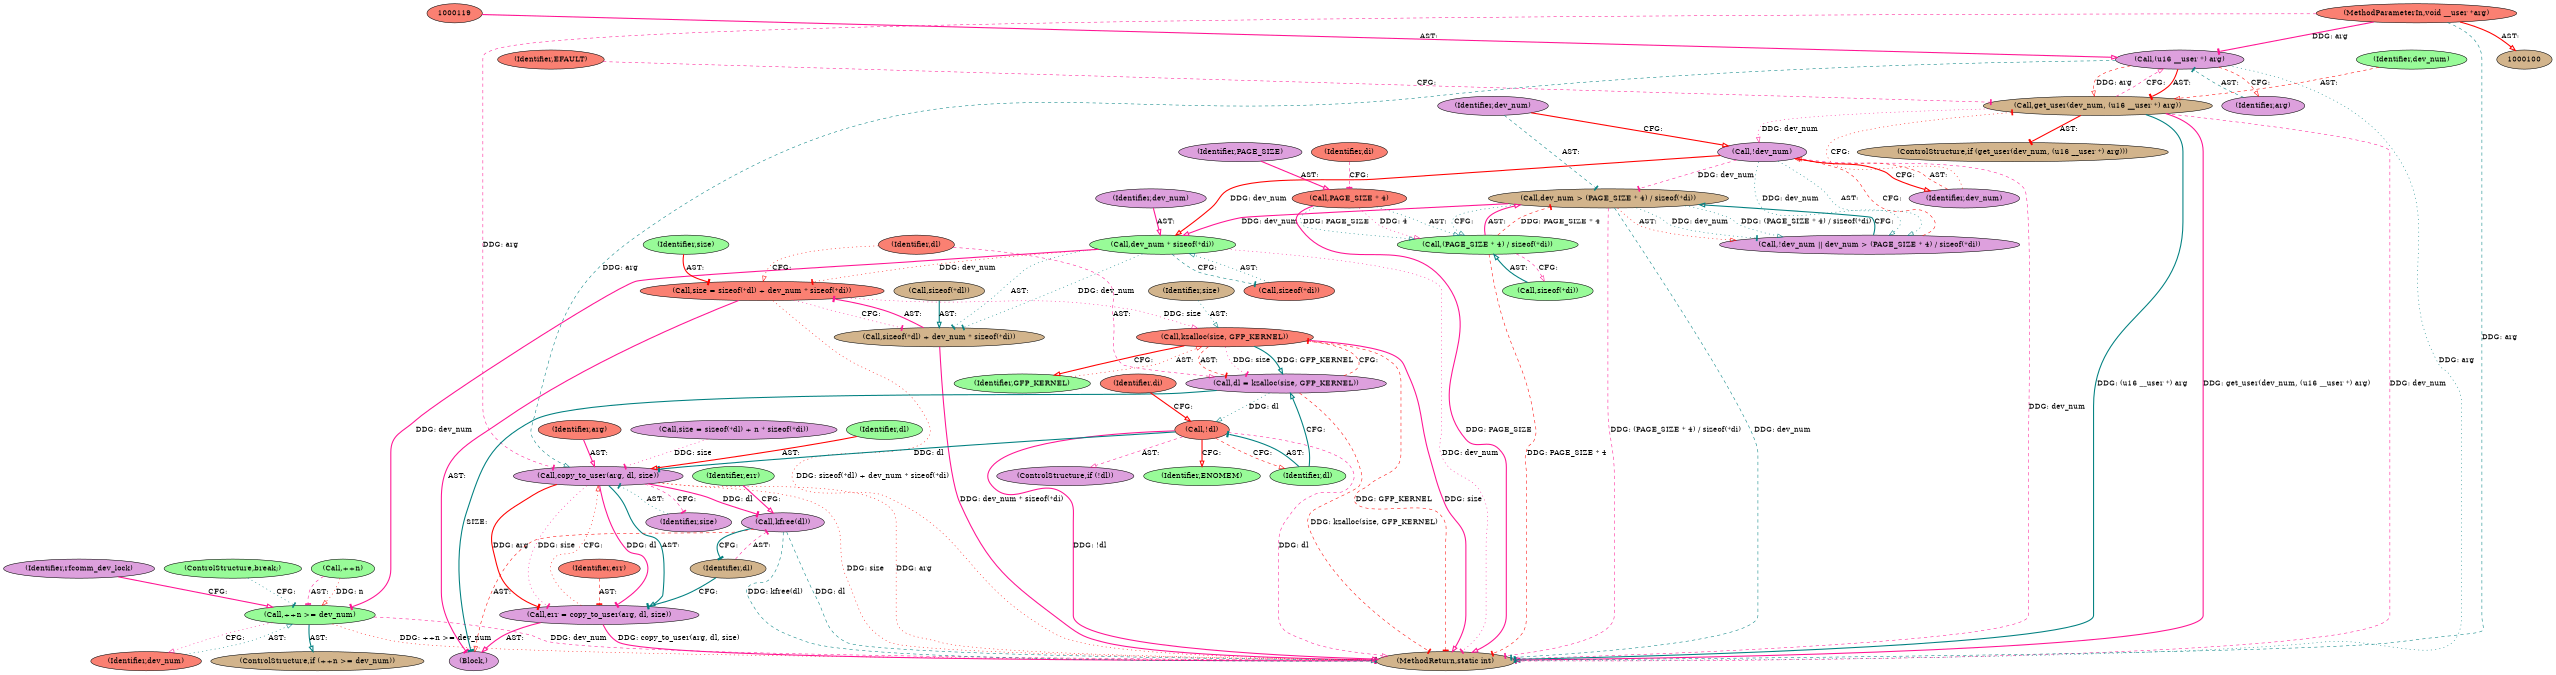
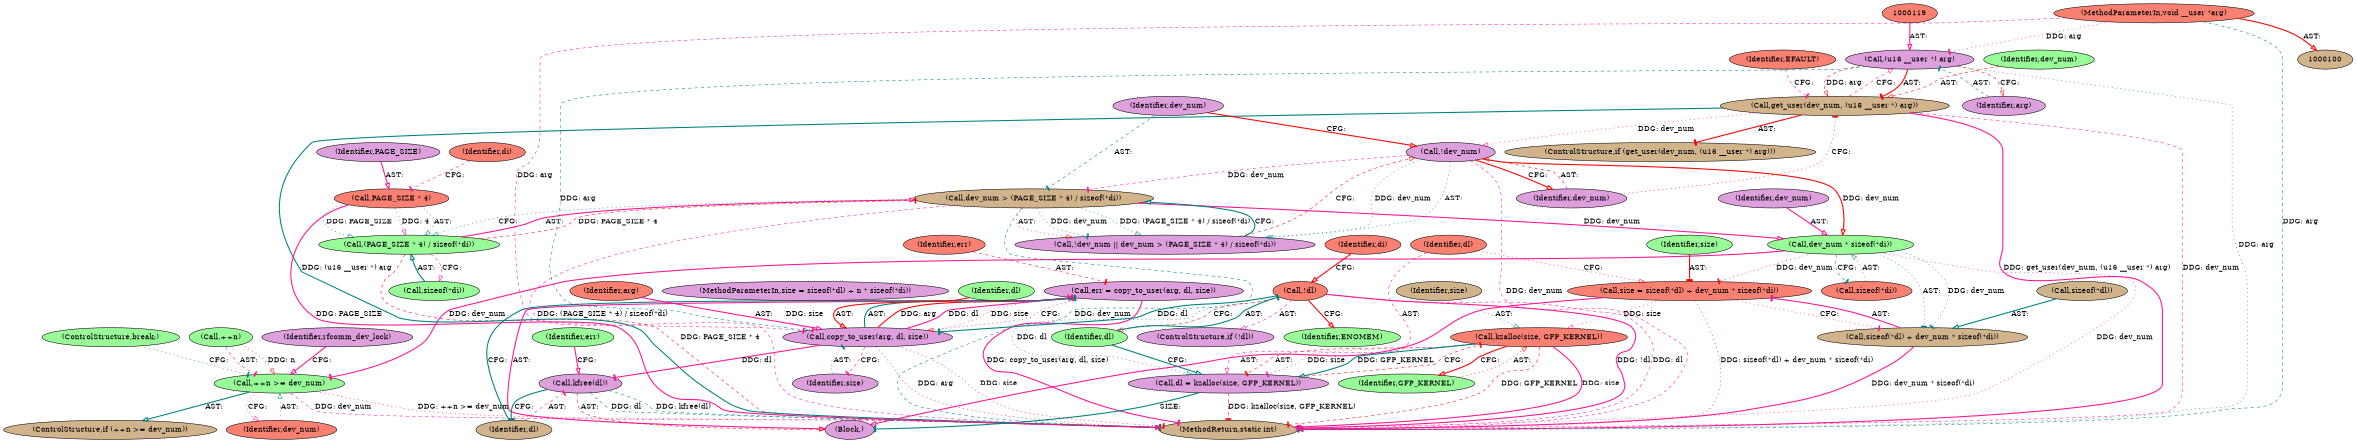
  digraph {
    node [fillcolor=plum style=filled]
    edge [arrowhead=onormal color=deeppink style=bold]
    n1 [fillcolor=palegreen label="(Call,dev_num * sizeof(*di))"]
    n2 [fillcolor=salmon label="(Call,size = sizeof(*dl) + dev_num * sizeof(*di))"]
    n3 [fillcolor=tan label="(Call,sizeof(*dl) + dev_num * sizeof(*di))"]
    n4 [fillcolor=palegreen label="(Call,++n >= dev_num)"]
    n5 [fillcolor=salmon label="(Call,sizeof(*di))"]
    n6 [fillcolor=tan label="(MethodReturn,static int)"]
    n7 [fillcolor=salmon label="(Call,kzalloc(size, GFP_KERNEL))"]
    n8 [label="(Block,)"]
    n9 [fillcolor=salmon label="(Identifier,dev_num)"]
    n10 [fillcolor=tan label="(ControlStructure,if (++n >= dev_num))"]
    n11 [fillcolor=tan label="(Call,dev_num > (PAGE_SIZE * 4) / sizeof(*di))"]
    n12 [fillcolor=palegreen label="(Call,(PAGE_SIZE * 4) / sizeof(*di))"]
    n13 [label="(Call,!dev_num || dev_num > (PAGE_SIZE * 4) / sizeof(*di))"]
    n14 [fillcolor=palegreen label="(Call,sizeof(*di))"]
    n15 [label="(Call,!dev_num)"]
    n16 [label="(Identifier,dev_num)"]
    n17 [fillcolor=tan label="(Call,get_user(dev_num, (u16 __user *) arg))"]
    n18 [label="(Call,(u16 __user *) arg)"]
    n19 [fillcolor=tan label="(ControlStructure,if (get_user(dev_num, (u16 __user *) arg)))"]
    n20 [label="(Call,copy_to_user(arg, dl, size))"]
    n21 [label="(Identifier,arg)"]
    n22 [label="(Call,err = copy_to_user(arg, dl, size))"]
    n23 [label="(Call,kfree(dl))"]
    n24 [label="(Identifier,size)"]
    n25 [fillcolor=salmon label="(MethodParameterIn,void __user *arg)"]
    1000100 [fillcolor=tan]
    n27 [fillcolor=salmon label="(Call,PAGE_SIZE * 4)"]
    n28 [label="(Call,dl = kzalloc(size, GFP_KERNEL))"]
    n29 [fillcolor=palegreen label="(Identifier,GFP_KERNEL)"]
    n30 [fillcolor=salmon label="(Call,!dl)"]
    n31 [fillcolor=palegreen label="(Identifier,dl)"]
    n32 [label="(ControlStructure,if (!dl))"]
    n33 [fillcolor=palegreen label="(Identifier,ENOMEM)"]
    n34 [fillcolor=tan label="(Identifier,dl)"]
    n35 [fillcolor=salmon label="(Identifier,di)"]
    n36 [label="(Identifier,dev_num)"]
    n37 [fillcolor=palegreen label="(ControlStructure,break;)"]
    n38 [fillcolor=palegreen label="(Identifier,size)"]
    n39 [fillcolor=salmon label="(Identifier,arg)"]
    n40 [fillcolor=salmon label="(Identifier,err)"]
    n41 [fillcolor=palegreen label="(Identifier,err)"]
    n42 [fillcolor=palegreen label="(Identifier,dev_num)"]
-   n43 [label="(Call,size = sizeof(*dl) + n * sizeof(*di))"]
+   n43 [label="(MethodParameterIn,size = sizeof(*dl) + n * sizeof(*di))"]
    n44 [fillcolor=tan label="(Call,sizeof(*dl))"]
    n45 [label="(Identifier,dev_num)"]
    n46 [fillcolor=salmon label="(Identifier,EFAULT)"]
    n47 [fillcolor=tan label="(Identifier,size)"]
    n48 [fillcolor=salmon label="(Identifier,dl)"]
    n49 [fillcolor=palegreen label="(Identifier,dl)"]
    n50 [fillcolor=palegreen label="(Call,++n)"]
    n51 [label="(Identifier,rfcomm_dev_lock)"]
    n52 [label="(Identifier,PAGE_SIZE)"]
    n53 [fillcolor=salmon label="(Identifier,di)"]
    1000119 [fillcolor=salmon]
    n1 -> n2 [arrowhead=tee color=red label="DDG: dev_num" style=dotted]
    n1 -> n3 [arrowhead=tee color=teal label="AST: " style=dotted]
    n1 -> n3 [arrowhead=tee color=teal label="DDG: dev_num" style=dotted]
    n1 -> n4 [arrowhead=tee label="DDG: dev_num"]
    n1 -> n5 [arrowhead=tee color=teal label="CFG: " style=dashed]
    n1 -> n6 [arrowhead=tee label="DDG: dev_num" style=dotted]
    n2 -> n3 [arrowhead=tee label="CFG: " style=dotted]
    n2 -> n6 [arrowhead=tee color=red label="DDG: sizeof(*dl) + dev_num * sizeof(*di)" style=dotted]
    n2 -> n7 [label="DDG: size" style=dotted]
-   n2 -> n8 [arrowhead=tee label="AST: "]
+   n2 -> n8 [label="AST: "]
    n3 -> n2 [arrowhead=tee label="AST: "]
    n3 -> n6 [arrowhead=tee label="DDG: dev_num * sizeof(*di)"]
    n4 -> n6 [arrowhead=tee color=red label="DDG: ++n >= dev_num" style=dotted]
    n4 -> n6 [label="DDG: dev_num" style=dashed]
    n4 -> n9 [label="CFG: " style=dotted]
    n4 -> n10 [color=teal label="AST: "]
    n5 -> n1 [color=teal label="AST: " style=dotted]
    n7 -> n6 [arrowhead=tee color=red label="DDG: GFP_KERNEL" style=dashed]
    n7 -> n6 [label="DDG: size"]
    n7 -> n28 [arrowhead=tee color=red label="AST: " style=dashed]
    n7 -> n28 [arrowhead=tee label="DDG: size" style=dotted]
    n7 -> n28 [color=teal label="DDG: GFP_KERNEL"]
    n7 -> n29 [color=red label="CFG: "]
    n9 -> n4 [color=teal label="AST: " style=dotted]
    n11 -> n1 [label="DDG: dev_num"]
    n11 -> n6 [arrowhead=tee label="DDG: (PAGE_SIZE * 4) / sizeof(*di)" style=dashed]
    n11 -> n6 [arrowhead=tee color=teal label="DDG: dev_num" style=dashed]
    n11 -> n12 [color=teal label="CFG: " style=dotted]
    n11 -> n13 [color=red label="AST: " style=dotted]
    n11 -> n13 [arrowhead=tee color=teal label="DDG: dev_num" style=dotted]
    n11 -> n13 [color=teal label="DDG: (PAGE_SIZE * 4) / sizeof(*di)" style=dotted]
    n12 -> n6 [arrowhead=tee color=red label="DDG: PAGE_SIZE * 4" style=dashed]
    n12 -> n11 [label="AST: "]
    n12 -> n11 [arrowhead=tee color=red label="DDG: PAGE_SIZE * 4" style=dashed]
    n12 -> n14 [label="CFG: " style=dashed]
    n13 -> n11 [color=teal label="CFG: "]
    n13 -> n15 [color=red label="CFG: " style=dashed]
    n14 -> n12 [color=teal label="AST: "]
    n15 -> n1 [color=red label="DDG: dev_num"]
    n15 -> n6 [label="DDG: dev_num" style=dashed]
    n15 -> n11 [arrowhead=tee label="DDG: dev_num" style=dashed]
    n15 -> n13 [color=teal label="AST: " style=dotted]
    n15 -> n13 [color=teal label="DDG: dev_num" style=dotted]
    n15 -> n16 [color=red label="CFG: "]
    n16 -> n15 [color=red label="AST: " style=dashed]
    n16 -> n17 [arrowhead=tee color=red label="CFG: " style=dotted]
    n17 -> n6 [arrowhead=tee label="DDG: dev_num" style=dashed]
    n17 -> n6 [arrowhead=tee color=teal label="DDG: (u16 __user *) arg"]
    n17 -> n6 [label="DDG: get_user(dev_num, (u16 __user *) arg)"]
    n17 -> n15 [label="DDG: dev_num" style=dotted]
    n17 -> n18 [label="CFG: " style=dashed]
    n17 -> n19 [arrowhead=tee color=red label="AST: "]
    n18 -> n6 [color=teal label="DDG: arg" style=dotted]
    n18 -> n17 [arrowhead=tee color=red label="AST: "]
    n18 -> n17 [color=red label="DDG: arg" style=dashed]
    n18 -> n20 [color=teal label="DDG: arg" style=dashed]
    n18 -> n21 [color=red label="CFG: " style=dashed]
    n20 -> n6 [arrowhead=tee color=red label="DDG: size" style=dotted]
    n20 -> n6 [arrowhead=tee color=red label="DDG: arg" style=dotted]
    n20 -> n22 [color=teal label="AST: "]
    n20 -> n22 [arrowhead=tee color=red label="DDG: arg"]
    n20 -> n22 [arrowhead=tee label="DDG: dl"]
    n20 -> n22 [arrowhead=tee label="DDG: size" style=dotted]
    n20 -> n23 [arrowhead=tee label="DDG: dl"]
    n20 -> n24 [arrowhead=tee label="CFG: " style=dashed]
    n21 -> n18 [arrowhead=tee color=teal label="AST: " style=dashed]
    n22 -> n6 [arrowhead=tee label="DDG: copy_to_user(arg, dl, size)"]
    n22 -> n8 [label="AST: "]
    n22 -> n20 [color=red label="CFG: " style=dotted]
    n23 -> n6 [color=teal label="DDG: kfree(dl)" style=dashed]
    n23 -> n6 [arrowhead=tee color=teal label="DDG: dl" style=dashed]
    n23 -> n8 [color=red label="AST: " style=dashed]
    n23 -> n34 [arrowhead=tee color=teal label="CFG: "]
    n24 -> n20 [arrowhead=tee color=teal label="AST: " style=dotted]
    n25 -> n6 [arrowhead=tee color=teal label="DDG: arg" style=dashed]
-   n25 -> n18 [arrowhead=tee label="DDG: arg"]
+   n25 -> n18 [arrowhead=tee label="DDG: arg" style=dotted]
    n25 -> n20 [arrowhead=tee label="DDG: arg" style=dashed]
    n25 -> 1000100 [color=red label="AST: "]
    n27 -> n6 [label="DDG: PAGE_SIZE"]
    n27 -> n12 [color=teal label="AST: " style=dotted]
    n27 -> n12 [color=teal label="DDG: PAGE_SIZE" style=dotted]
    n27 -> n12 [label="DDG: 4" style=dotted]
    n28 -> n6 [arrowhead=tee color=red label="DDG: kzalloc(size, GFP_KERNEL)" style=dashed]
    n28 -> n7 [arrowhead=tee color=red label="CFG: " style=dashed]
    n28 -> n8 [arrowhead=tee color=teal label="SIZE: "]
-   n28 -> n30 [color=teal label="DDG: dl" style=dotted]
+   n30 -> n28 [color=teal label="DDG: dl" style=dotted]
    n29 -> n7 [color=red label="AST: " style=dotted]
    n30 -> n6 [label="DDG: !dl"]
    n30 -> n6 [label="DDG: dl" style=dashed]
    n30 -> n20 [arrowhead=tee color=teal label="DDG: dl"]
    n30 -> n31 [color=red label="CFG: " style=dashed]
    n30 -> n32 [label="AST: " style=dashed]
    n30 -> n33 [color=red label="CFG: "]
    n31 -> n28 [color=teal label="CFG: "]
    n31 -> n30 [arrowhead=tee color=teal label="AST: "]
    n34 -> n22 [arrowhead=tee color=teal label="CFG: "]
    n34 -> n23 [arrowhead=tee label="AST: " style=dashed]
    n35 -> n30 [color=red label="CFG: "]
    n36 -> n11 [arrowhead=tee color=teal label="AST: " style=dashed]
    n36 -> n15 [color=red label="CFG: "]
    n37 -> n4 [arrowhead=tee color=teal label="CFG: " style=dotted]
    n38 -> n2 [arrowhead=tee color=red label="AST: "]
    n39 -> n20 [label="AST: "]
    n40 -> n22 [arrowhead=tee color=red label="AST: " style=dashed]
    n41 -> n23 [label="CFG: "]
    n42 -> n17 [color=red label="AST: " style=dashed]
    n43 -> n20 [arrowhead=tee label="DDG: size" style=dotted]
    n44 -> n3 [color=teal label="AST: "]
    n45 -> n1 [label="AST: "]
    n46 -> n17 [arrowhead=tee label="CFG: " style=dashed]
    n47 -> n7 [color=teal label="AST: " style=dotted]
    n48 -> n2 [color=red label="CFG: " style=dotted]
    n48 -> n28 [label="AST: " style=dashed]
    n49 -> n20 [color=red label="AST: "]
    n50 -> n4 [arrowhead=tee label="AST: " style=dashed]
    n50 -> n4 [color=red label="DDG: n" style=dotted]
    n51 -> n4 [label="CFG: "]
    n52 -> n27 [label="AST: "]
    n53 -> n27 [arrowhead=tee label="CFG: " style=dashed]
    1000119 -> n18 [label="AST: "]
  }
